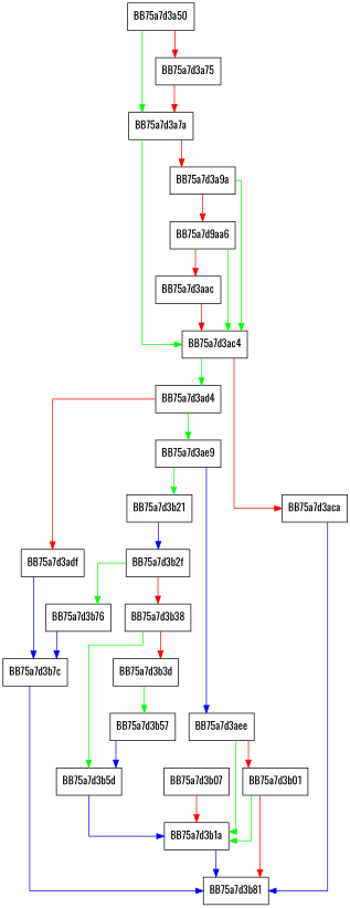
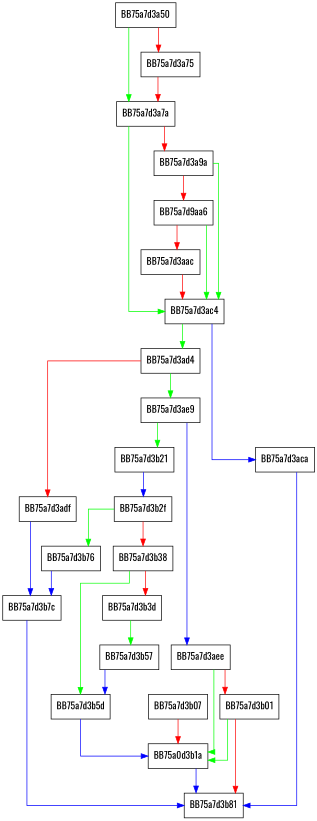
  digraph {
    fontname=Oswald
    splines=ortho
    node [fontname=Oswald shape=box]
    edge [color=red fontname=Oswald]
    BB75a7d3a50
    BB75a7d3a7a
    BB75a7d3a75
    BB75a7d3ac4
    BB75a7d3a9a
    BB75a7d3ad4
    BB75a7d3aca
    n8 [label=BB75a7d9aa6]
    BB75a7d3ae9
    BB75a7d3adf
    BB75a7d3b81
    BB75a7d3aac
    BB75a7d3b21
    BB75a7d3aee
    BB75a7d3b7c
    BB75a7d3b2f
-   BB75a7d3b1a
+   BB75a7d3b1a [label=BB75a0d3b1a]
    BB75a7d3b01
    BB75a7d3b76
    BB75a7d3b38
    BB75a7d3b07
    BB75a7d3b5d
    BB75a7d3b3d
    BB75a7d3b57
    BB75a7d3a50 -> BB75a7d3a7a [color=green]
    BB75a7d3a50 -> BB75a7d3a75
    BB75a7d3a7a -> BB75a7d3ac4 [color=green]
    BB75a7d3a7a -> BB75a7d3a9a
    BB75a7d3a75 -> BB75a7d3a7a
    BB75a7d3ac4 -> BB75a7d3ad4 [color=green]
-   BB75a7d3ac4 -> BB75a7d3aca
+   BB75a7d3ac4 -> BB75a7d3aca [color=blue]
    BB75a7d3a9a -> BB75a7d3ac4 [color=green]
    BB75a7d3a9a -> n8
    BB75a7d3ad4 -> BB75a7d3ae9 [color=green]
    BB75a7d3ad4 -> BB75a7d3adf
    BB75a7d3aca -> BB75a7d3b81 [color=blue]
    n8 -> BB75a7d3ac4 [color=green]
    n8 -> BB75a7d3aac
    BB75a7d3ae9 -> BB75a7d3b21 [color=green]
    BB75a7d3ae9 -> BB75a7d3aee [color=blue]
    BB75a7d3adf -> BB75a7d3b7c [color=blue]
    BB75a7d3aac -> BB75a7d3ac4
    BB75a7d3b21 -> BB75a7d3b2f [color=blue]
    BB75a7d3aee -> BB75a7d3b1a [color=green]
    BB75a7d3aee -> BB75a7d3b01
    BB75a7d3b7c -> BB75a7d3b81 [color=blue]
    BB75a7d3b2f -> BB75a7d3b76 [color=green]
    BB75a7d3b2f -> BB75a7d3b38
    BB75a7d3b1a -> BB75a7d3b81 [color=blue]
    BB75a7d3b01 -> BB75a7d3b81
    BB75a7d3b01 -> BB75a7d3b1a [color=green]
    BB75a7d3b76 -> BB75a7d3b7c [color=blue]
    BB75a7d3b38 -> BB75a7d3b5d [color=green]
    BB75a7d3b38 -> BB75a7d3b3d
    BB75a7d3b07 -> BB75a7d3b1a
    BB75a7d3b5d -> BB75a7d3b1a [color=blue]
    BB75a7d3b3d -> BB75a7d3b57 [color=green]
    BB75a7d3b57 -> BB75a7d3b5d [color=blue]
  }
